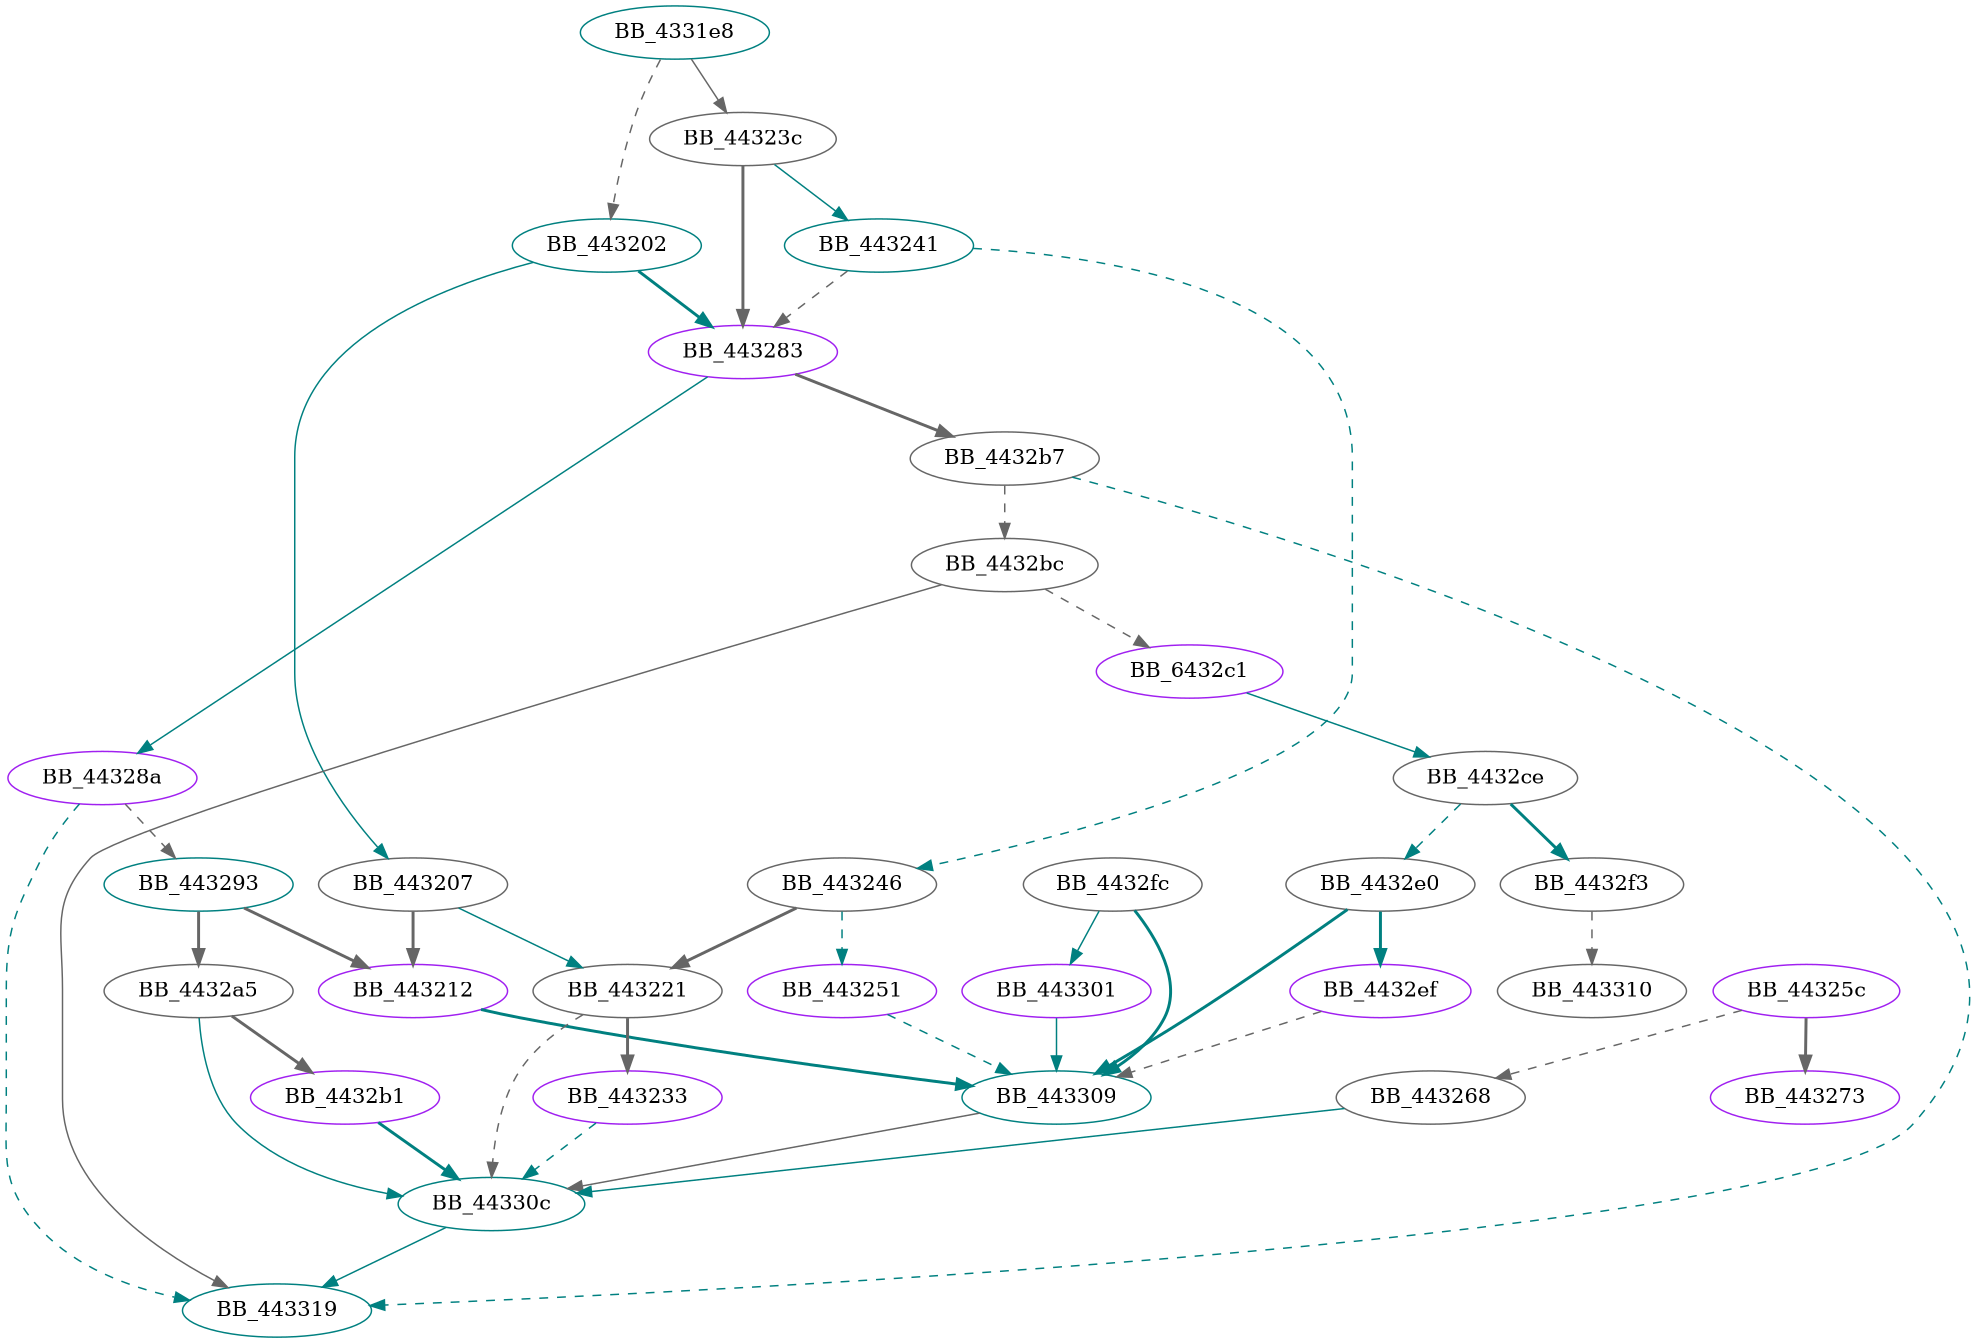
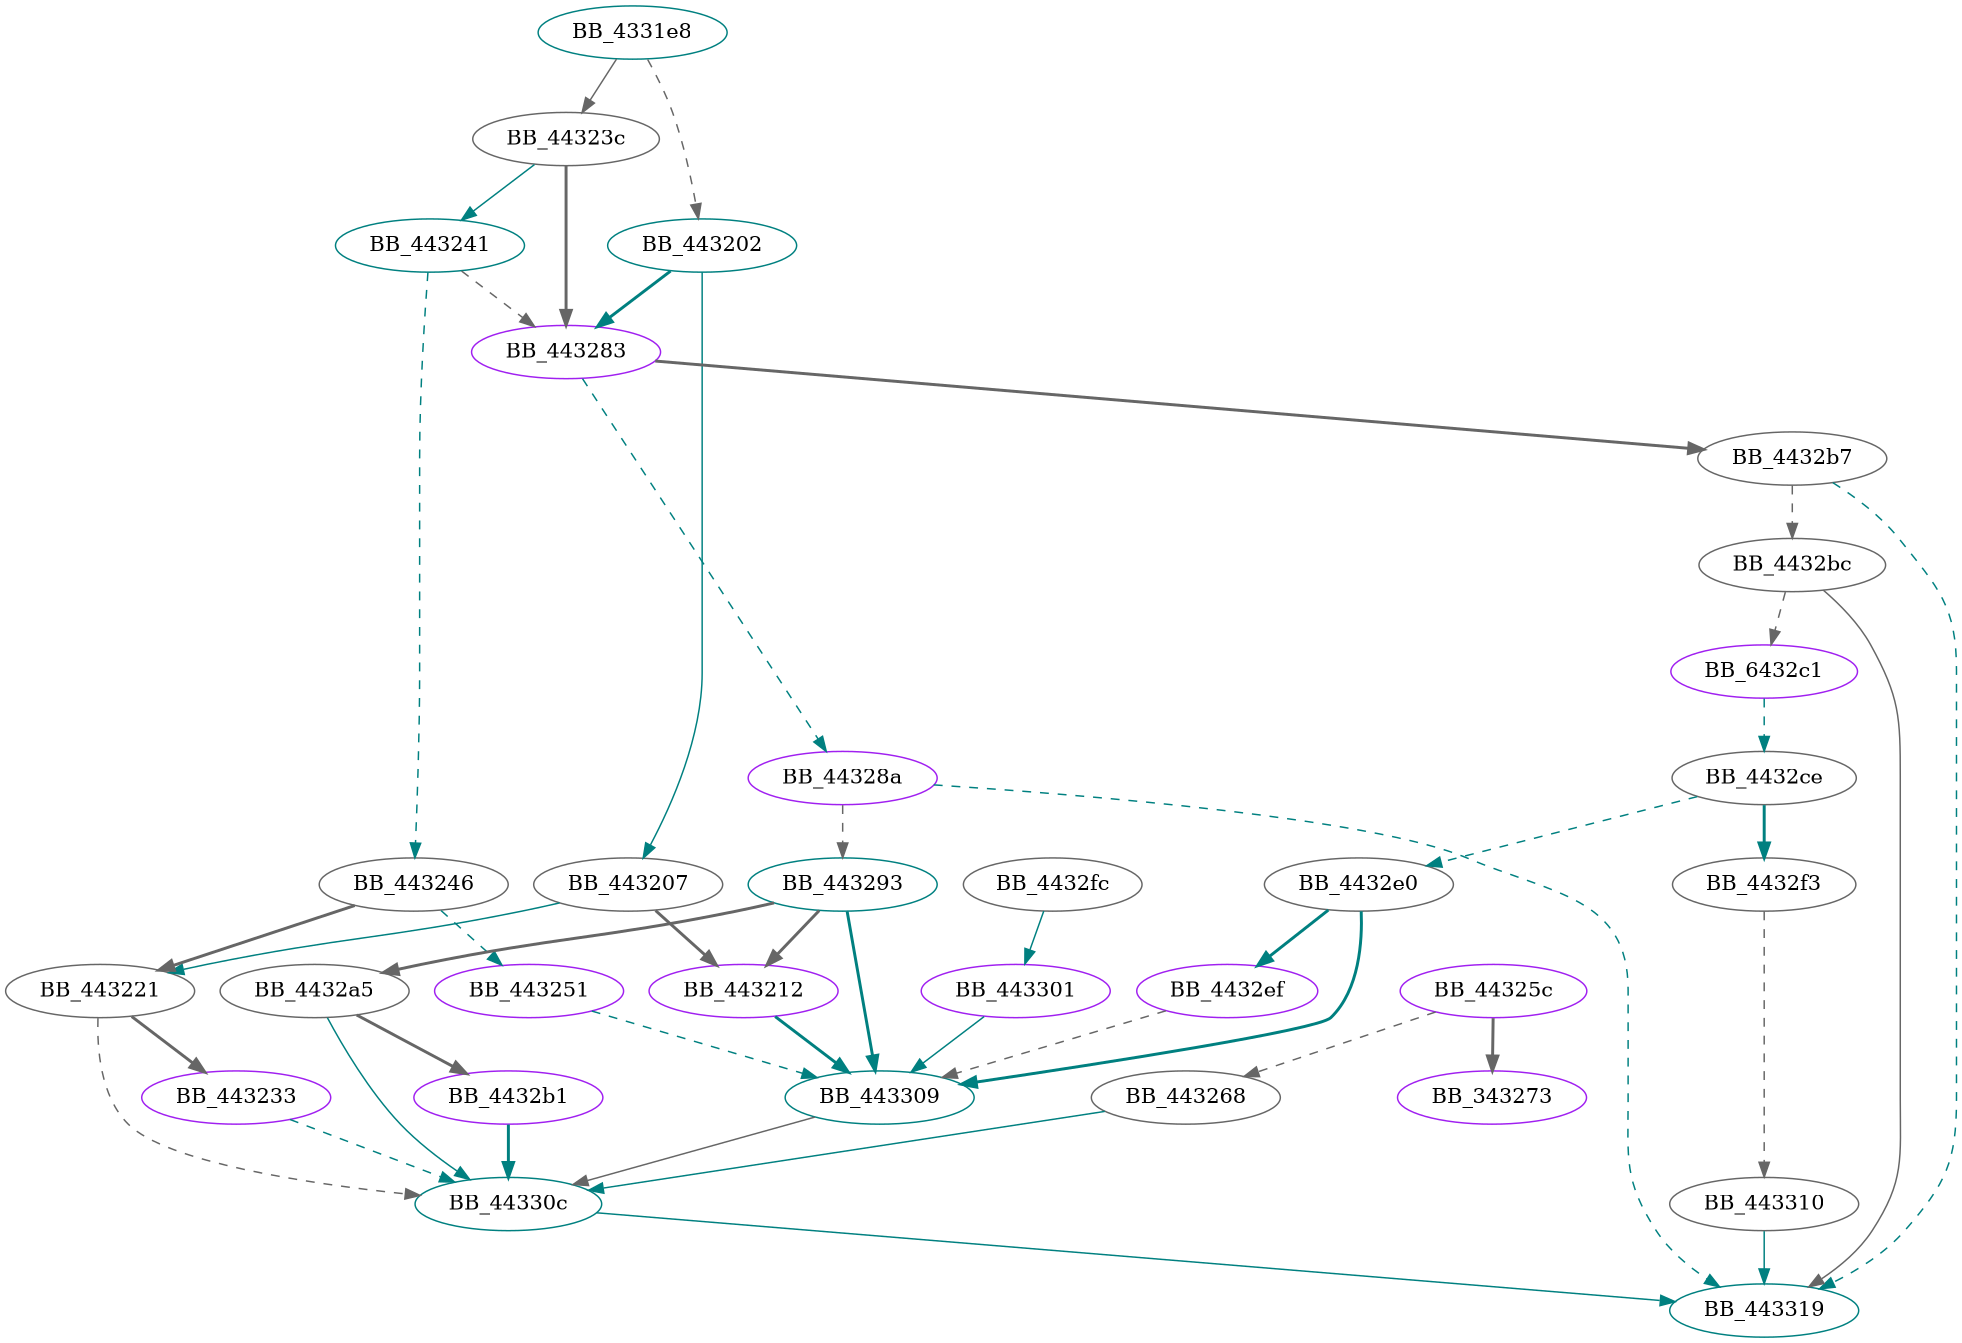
  digraph {
    node [color=gray40]
    edge [color=teal style=dashed]
    n1 [color=teal label=BB_4331e8]
    BB_443202 [color=teal]
    BB_44323c
    BB_443207
    BB_443283 [color=purple]
    BB_443241 [color=teal]
    BB_443212 [color=purple]
    BB_443221
    BB_44328a [color=purple]
    BB_4432b7
    BB_443246
    BB_443309 [color=teal]
    BB_443233 [color=purple]
    BB_44330c [color=teal]
    BB_443319 [color=teal]
    BB_443293 [color=teal]
    BB_4432bc
    BB_443251 [color=purple]
    BB_44325c [color=purple]
    BB_443268
-   BB_443273 [color=purple]
+   BB_443273 [color=purple label=BB_343273]
    BB_4432a5
    n23 [color=purple label=BB_6432c1]
    BB_4432b1 [color=purple]
    BB_4432ce
    BB_4432e0
    BB_4432f3
    BB_4432ef [color=purple]
    BB_443310
    BB_4432fc
    BB_443301 [color=purple]
    n1 -> BB_443202 [color=gray40]
    n1 -> BB_44323c [color=gray40 style=solid]
    BB_443202 -> BB_443207 [style=solid]
    BB_443202 -> BB_443283 [style=bold]
    BB_44323c -> BB_443283 [color=gray40 style=bold]
    BB_44323c -> BB_443241 [style=solid]
    BB_443207 -> BB_443212 [color=gray40 style=bold]
    BB_443207 -> BB_443221 [style=solid]
-   BB_443283 -> BB_44328a [style=solid]
+   BB_443283 -> BB_44328a
    BB_443283 -> BB_4432b7 [color=gray40 style=bold]
    BB_443241 -> BB_443283 [color=gray40]
    BB_443241 -> BB_443246
    BB_443212 -> BB_443309 [style=bold]
    BB_443221 -> BB_443233 [color=gray40 style=bold]
    BB_443221 -> BB_44330c [color=gray40]
    BB_44328a -> BB_443319
    BB_44328a -> BB_443293 [color=gray40]
    BB_4432b7 -> BB_443319
    BB_4432b7 -> BB_4432bc [color=gray40]
    BB_443246 -> BB_443221 [color=gray40 style=bold]
    BB_443246 -> BB_443251
    BB_443309 -> BB_44330c [color=gray40 style=solid]
    BB_443233 -> BB_44330c
    BB_44330c -> BB_443319 [style=solid]
    BB_443293 -> BB_443212 [color=gray40 style=bold]
    BB_443293 -> BB_4432a5 [color=gray40 style=bold]
    BB_4432bc -> BB_443319 [color=gray40 style=solid]
    BB_4432bc -> n23 [color=gray40]
    BB_443251 -> BB_443309
    BB_44325c -> BB_443268 [color=gray40]
    BB_44325c -> BB_443273 [color=gray40 style=bold]
    BB_443268 -> BB_44330c [style=solid]
    BB_4432a5 -> BB_44330c [style=solid]
    BB_4432a5 -> BB_4432b1 [color=gray40 style=bold]
-   n23 -> BB_4432ce [style=solid]
+   n23 -> BB_4432ce
    BB_4432b1 -> BB_44330c [style=bold]
    BB_4432ce -> BB_4432e0
    BB_4432ce -> BB_4432f3 [style=bold]
    BB_4432e0 -> BB_443309 [style=bold]
    BB_4432e0 -> BB_4432ef [style=bold]
    BB_4432f3 -> BB_443310 [color=gray40]
    BB_4432ef -> BB_443309 [color=gray40]
-   BB_4432fc -> BB_443309 [style=bold]
+   BB_443310 -> BB_443319 [style=solid]
+   BB_443293 -> BB_443309 [style=bold]
    BB_4432fc -> BB_443301 [style=solid]
    BB_443301 -> BB_443309 [style=solid]
  }
